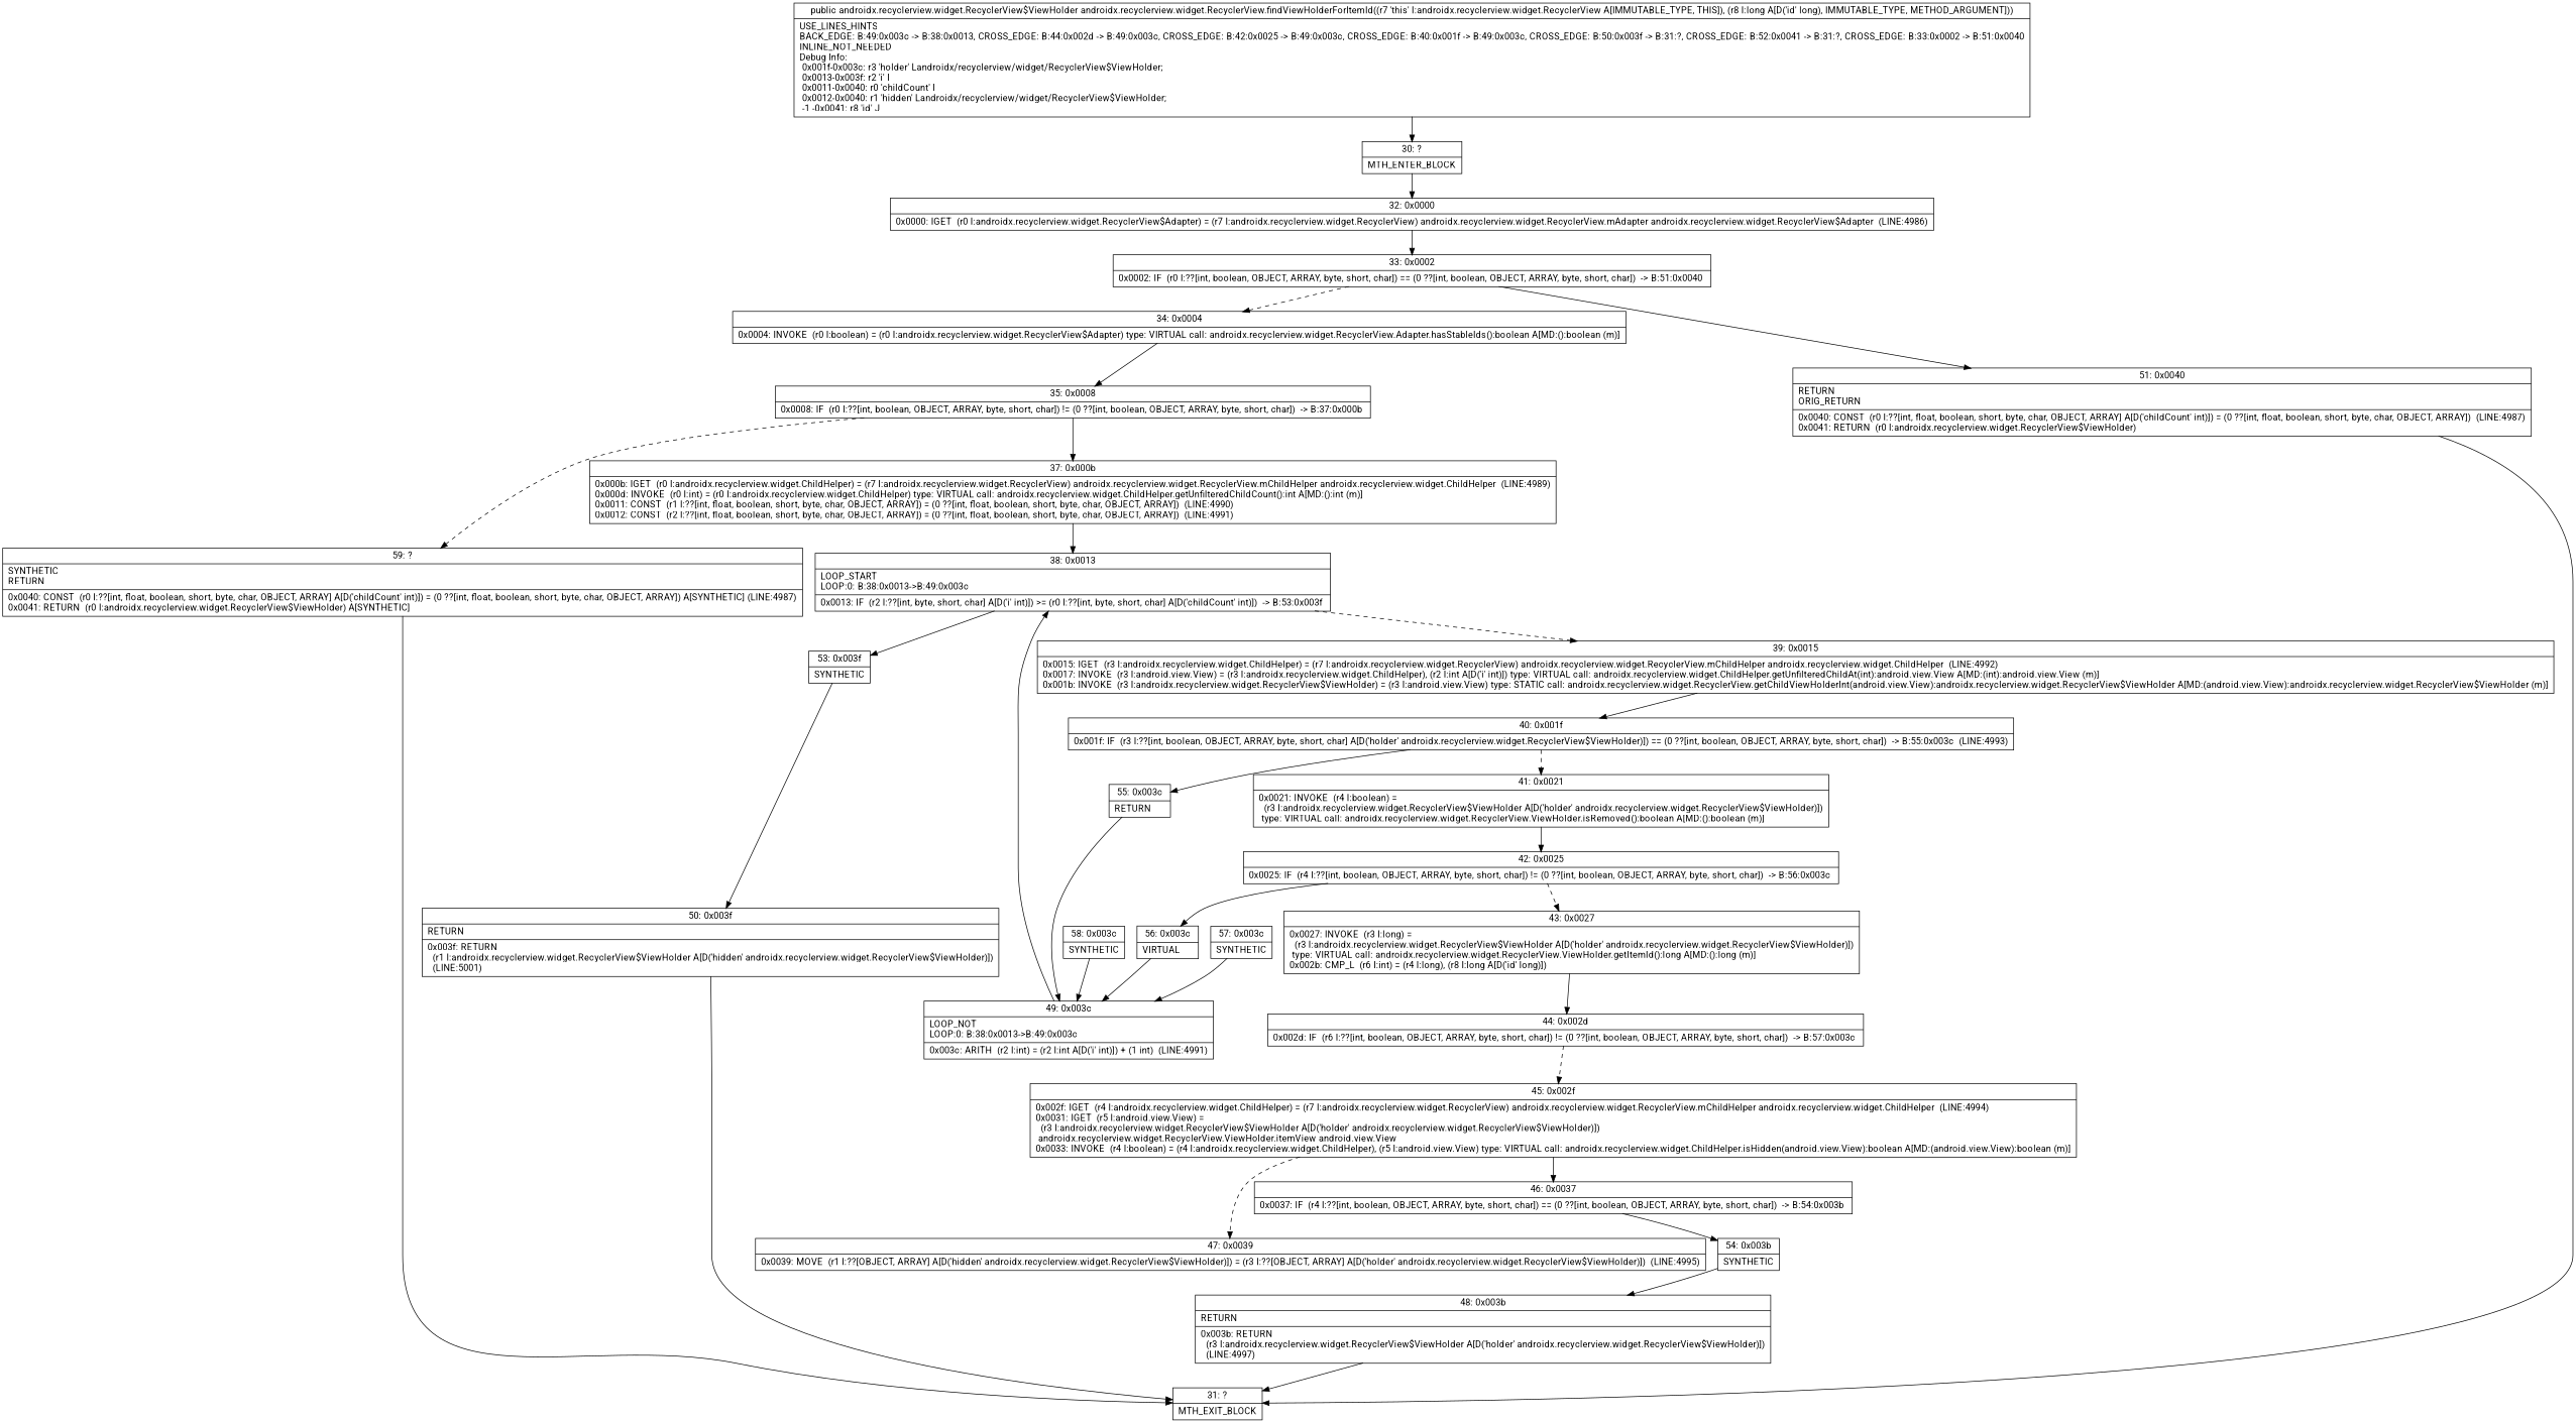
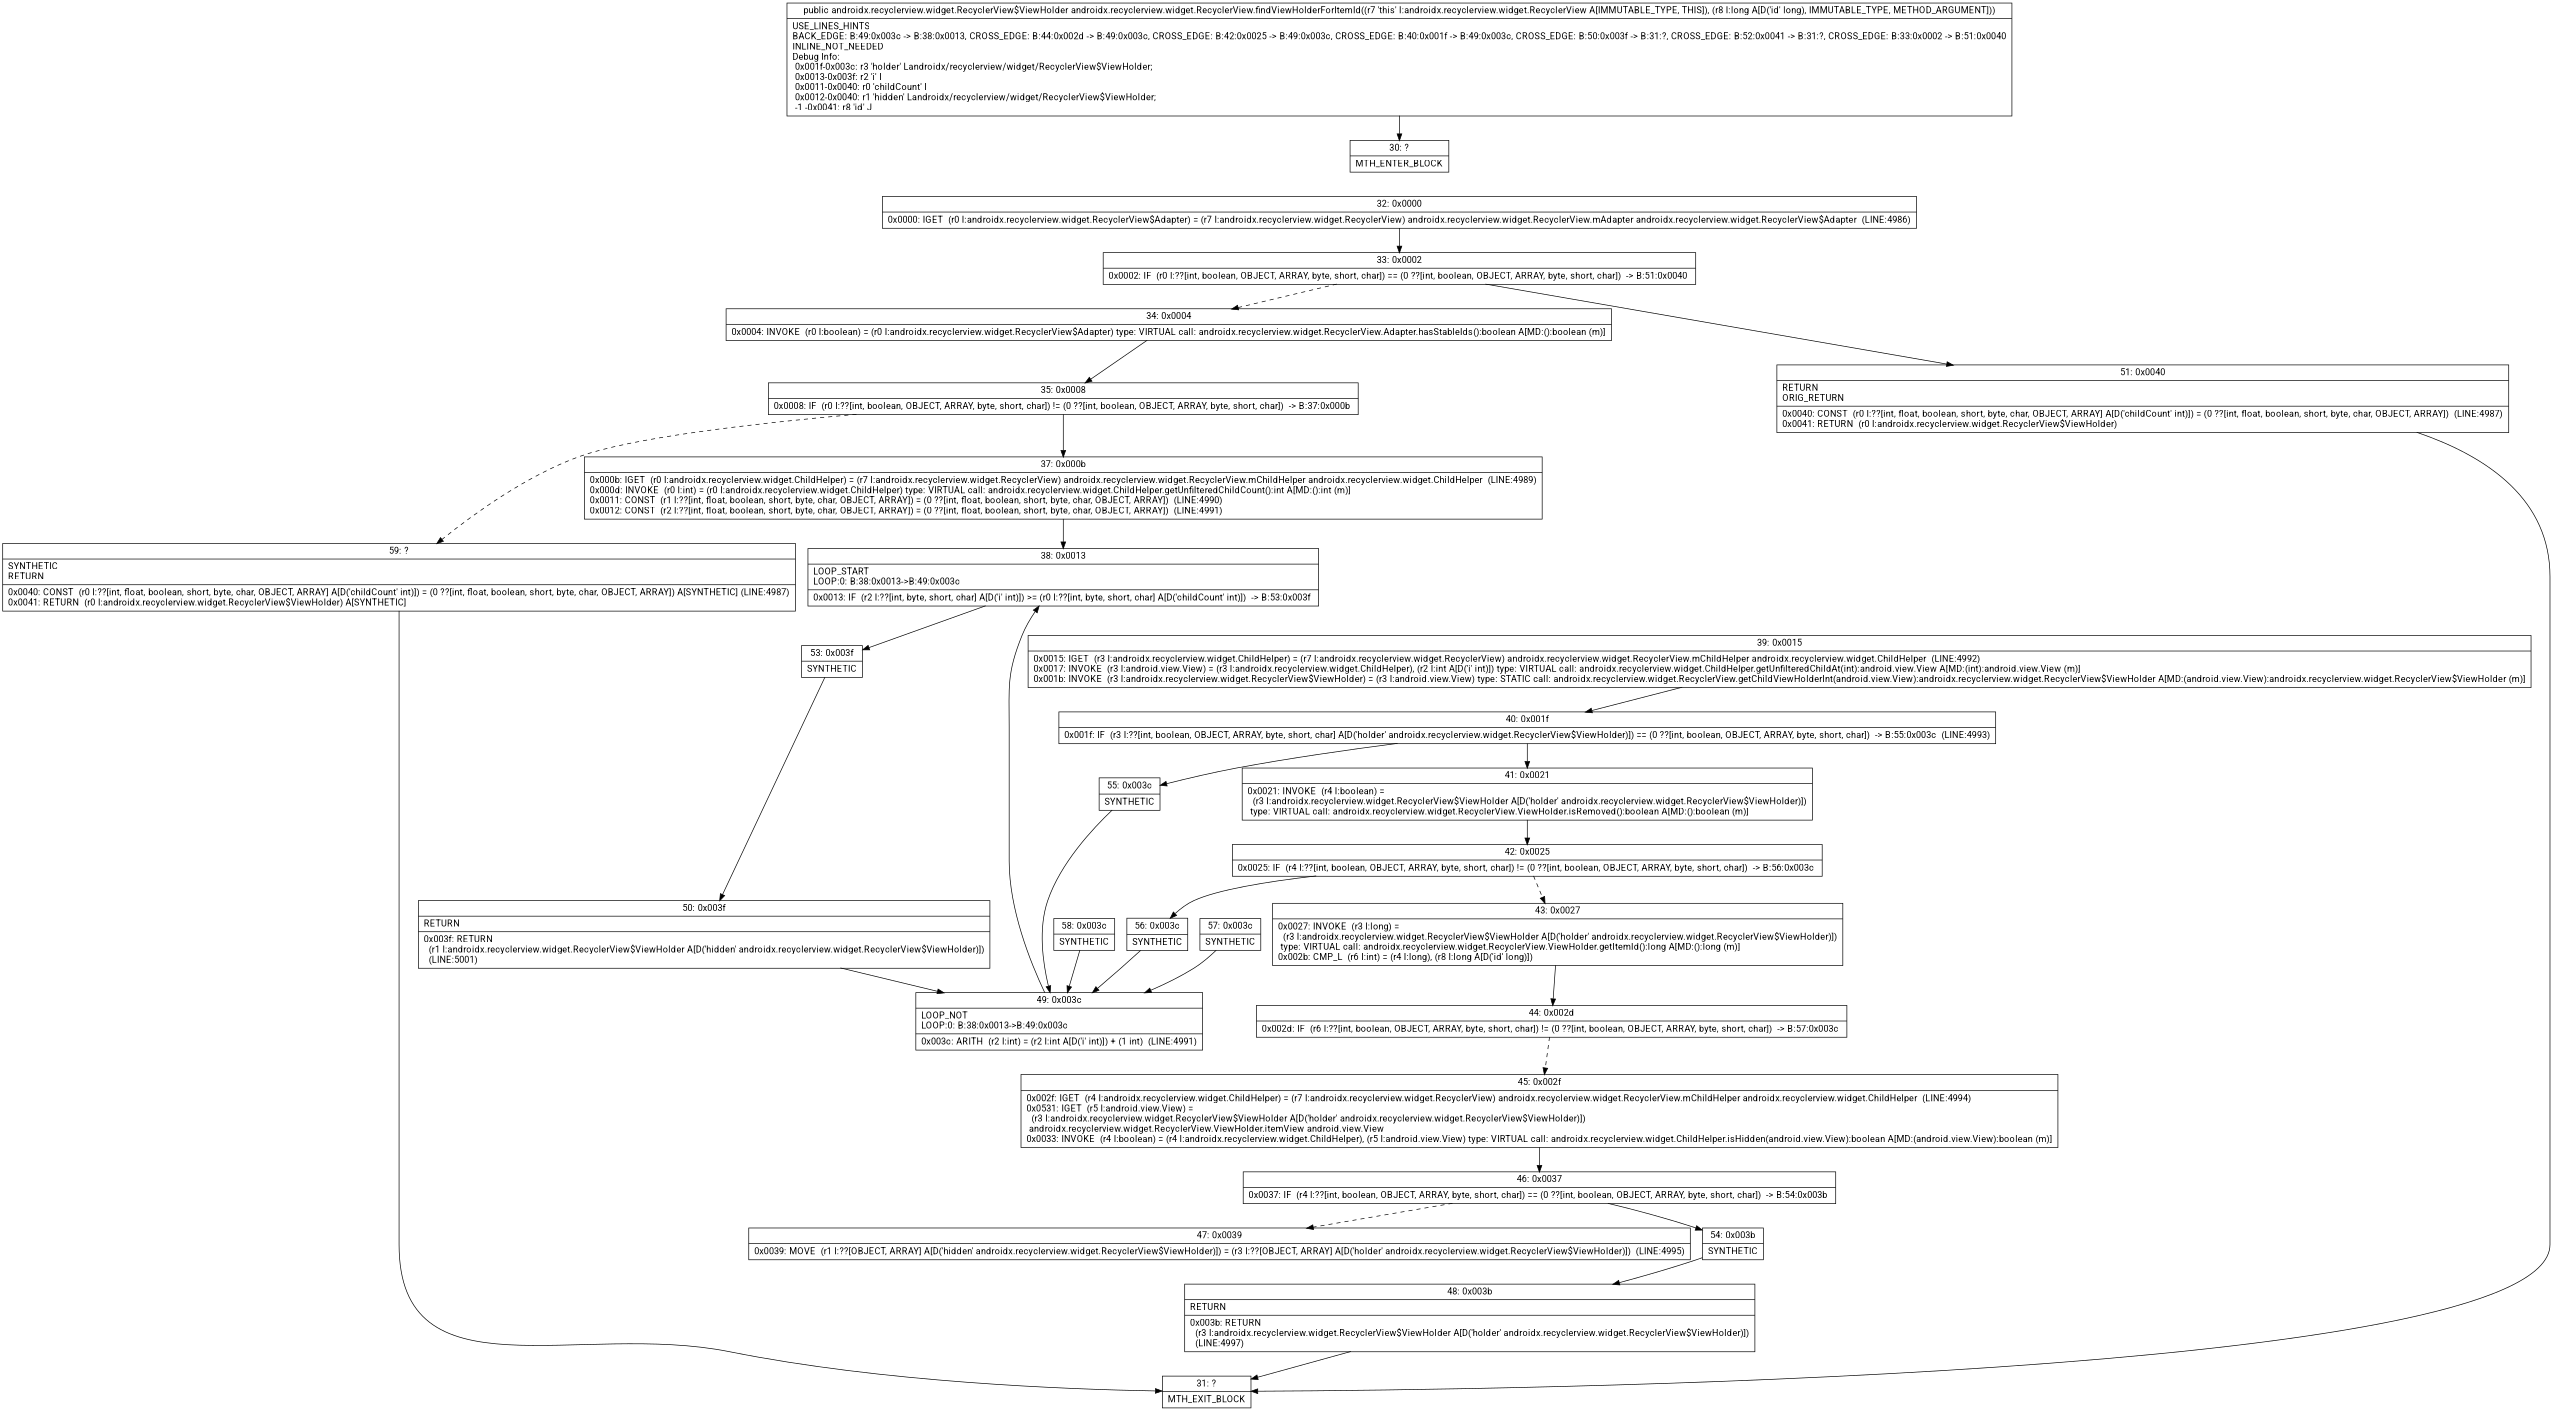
  digraph {
    fontname=Roboto
    node [fontname=Roboto shape=record]
    edge [fontname=Roboto]
    n1 [label="{30\:\ ?|MTH_ENTER_BLOCK\l}"]
    n2 [label="{32\:\ 0x0000|0x0000: IGET  (r0 I:androidx.recyclerview.widget.RecyclerView$Adapter) = (r7 I:androidx.recyclerview.widget.RecyclerView) androidx.recyclerview.widget.RecyclerView.mAdapter androidx.recyclerview.widget.RecyclerView$Adapter  (LINE:4986)\l}"]
    n3 [label="{33\:\ 0x0002|0x0002: IF  (r0 I:??[int, boolean, OBJECT, ARRAY, byte, short, char]) == (0 ??[int, boolean, OBJECT, ARRAY, byte, short, char])  \-\> B:51:0x0040 \l}"]
    n4 [label="{34\:\ 0x0004|0x0004: INVOKE  (r0 I:boolean) = (r0 I:androidx.recyclerview.widget.RecyclerView$Adapter) type: VIRTUAL call: androidx.recyclerview.widget.RecyclerView.Adapter.hasStableIds():boolean A[MD:():boolean (m)]\l}"]
    n5 [label="{51\:\ 0x0040|RETURN\lORIG_RETURN\l|0x0040: CONST  (r0 I:??[int, float, boolean, short, byte, char, OBJECT, ARRAY] A[D('childCount' int)]) = (0 ??[int, float, boolean, short, byte, char, OBJECT, ARRAY])  (LINE:4987)\l0x0041: RETURN  (r0 I:androidx.recyclerview.widget.RecyclerView$ViewHolder) \l}"]
    n6 [label="{35\:\ 0x0008|0x0008: IF  (r0 I:??[int, boolean, OBJECT, ARRAY, byte, short, char]) != (0 ??[int, boolean, OBJECT, ARRAY, byte, short, char])  \-\> B:37:0x000b \l}"]
    n7 [label="{31\:\ ?|MTH_EXIT_BLOCK\l}"]
    n8 [label="{37\:\ 0x000b|0x000b: IGET  (r0 I:androidx.recyclerview.widget.ChildHelper) = (r7 I:androidx.recyclerview.widget.RecyclerView) androidx.recyclerview.widget.RecyclerView.mChildHelper androidx.recyclerview.widget.ChildHelper  (LINE:4989)\l0x000d: INVOKE  (r0 I:int) = (r0 I:androidx.recyclerview.widget.ChildHelper) type: VIRTUAL call: androidx.recyclerview.widget.ChildHelper.getUnfilteredChildCount():int A[MD:():int (m)]\l0x0011: CONST  (r1 I:??[int, float, boolean, short, byte, char, OBJECT, ARRAY]) = (0 ??[int, float, boolean, short, byte, char, OBJECT, ARRAY])  (LINE:4990)\l0x0012: CONST  (r2 I:??[int, float, boolean, short, byte, char, OBJECT, ARRAY]) = (0 ??[int, float, boolean, short, byte, char, OBJECT, ARRAY])  (LINE:4991)\l}"]
    n9 [label="{59\:\ ?|SYNTHETIC\lRETURN\l|0x0040: CONST  (r0 I:??[int, float, boolean, short, byte, char, OBJECT, ARRAY] A[D('childCount' int)]) = (0 ??[int, float, boolean, short, byte, char, OBJECT, ARRAY]) A[SYNTHETIC] (LINE:4987)\l0x0041: RETURN  (r0 I:androidx.recyclerview.widget.RecyclerView$ViewHolder) A[SYNTHETIC]\l}"]
    n10 [label="{38\:\ 0x0013|LOOP_START\lLOOP:0: B:38:0x0013\-\>B:49:0x003c\l|0x0013: IF  (r2 I:??[int, byte, short, char] A[D('i' int)]) \>= (r0 I:??[int, byte, short, char] A[D('childCount' int)])  \-\> B:53:0x003f \l}"]
    n11 [label="{39\:\ 0x0015|0x0015: IGET  (r3 I:androidx.recyclerview.widget.ChildHelper) = (r7 I:androidx.recyclerview.widget.RecyclerView) androidx.recyclerview.widget.RecyclerView.mChildHelper androidx.recyclerview.widget.ChildHelper  (LINE:4992)\l0x0017: INVOKE  (r3 I:android.view.View) = (r3 I:androidx.recyclerview.widget.ChildHelper), (r2 I:int A[D('i' int)]) type: VIRTUAL call: androidx.recyclerview.widget.ChildHelper.getUnfilteredChildAt(int):android.view.View A[MD:(int):android.view.View (m)]\l0x001b: INVOKE  (r3 I:androidx.recyclerview.widget.RecyclerView$ViewHolder) = (r3 I:android.view.View) type: STATIC call: androidx.recyclerview.widget.RecyclerView.getChildViewHolderInt(android.view.View):androidx.recyclerview.widget.RecyclerView$ViewHolder A[MD:(android.view.View):androidx.recyclerview.widget.RecyclerView$ViewHolder (m)]\l}"]
    n12 [label="{53\:\ 0x003f|SYNTHETIC\l}"]
    n13 [label="{40\:\ 0x001f|0x001f: IF  (r3 I:??[int, boolean, OBJECT, ARRAY, byte, short, char] A[D('holder' androidx.recyclerview.widget.RecyclerView$ViewHolder)]) == (0 ??[int, boolean, OBJECT, ARRAY, byte, short, char])  \-\> B:55:0x003c  (LINE:4993)\l}"]
    n14 [label="{50\:\ 0x003f|RETURN\l|0x003f: RETURN  \l  (r1 I:androidx.recyclerview.widget.RecyclerView$ViewHolder A[D('hidden' androidx.recyclerview.widget.RecyclerView$ViewHolder)])\l  (LINE:5001)\l}"]
    n15 [label="{41\:\ 0x0021|0x0021: INVOKE  (r4 I:boolean) = \l  (r3 I:androidx.recyclerview.widget.RecyclerView$ViewHolder A[D('holder' androidx.recyclerview.widget.RecyclerView$ViewHolder)])\l type: VIRTUAL call: androidx.recyclerview.widget.RecyclerView.ViewHolder.isRemoved():boolean A[MD:():boolean (m)]\l}"]
-   n16 [label="{55\:\ 0x003c|RETURN\l}"]
+   n16 [label="{55\:\ 0x003c|SYNTHETIC\l}"]
    n17 [label="{42\:\ 0x0025|0x0025: IF  (r4 I:??[int, boolean, OBJECT, ARRAY, byte, short, char]) != (0 ??[int, boolean, OBJECT, ARRAY, byte, short, char])  \-\> B:56:0x003c \l}"]
    n18 [label="{49\:\ 0x003c|LOOP_NOT\lLOOP:0: B:38:0x0013\-\>B:49:0x003c\l|0x003c: ARITH  (r2 I:int) = (r2 I:int A[D('i' int)]) + (1 int)  (LINE:4991)\l}"]
    n19 [label="{43\:\ 0x0027|0x0027: INVOKE  (r3 I:long) = \l  (r3 I:androidx.recyclerview.widget.RecyclerView$ViewHolder A[D('holder' androidx.recyclerview.widget.RecyclerView$ViewHolder)])\l type: VIRTUAL call: androidx.recyclerview.widget.RecyclerView.ViewHolder.getItemId():long A[MD:():long (m)]\l0x002b: CMP_L  (r6 I:int) = (r4 I:long), (r8 I:long A[D('id' long)]) \l}"]
-   n20 [label="{56\:\ 0x003c|VIRTUAL\l}"]
+   n20 [label="{56\:\ 0x003c|SYNTHETIC\l}"]
    n21 [label="{44\:\ 0x002d|0x002d: IF  (r6 I:??[int, boolean, OBJECT, ARRAY, byte, short, char]) != (0 ??[int, boolean, OBJECT, ARRAY, byte, short, char])  \-\> B:57:0x003c \l}"]
-   n22 [label="{45\:\ 0x002f|0x002f: IGET  (r4 I:androidx.recyclerview.widget.ChildHelper) = (r7 I:androidx.recyclerview.widget.RecyclerView) androidx.recyclerview.widget.RecyclerView.mChildHelper androidx.recyclerview.widget.ChildHelper  (LINE:4994)\l0x0031: IGET  (r5 I:android.view.View) = \l  (r3 I:androidx.recyclerview.widget.RecyclerView$ViewHolder A[D('holder' androidx.recyclerview.widget.RecyclerView$ViewHolder)])\l androidx.recyclerview.widget.RecyclerView.ViewHolder.itemView android.view.View \l0x0033: INVOKE  (r4 I:boolean) = (r4 I:androidx.recyclerview.widget.ChildHelper), (r5 I:android.view.View) type: VIRTUAL call: androidx.recyclerview.widget.ChildHelper.isHidden(android.view.View):boolean A[MD:(android.view.View):boolean (m)]\l}"]
+   n22 [label="{45\:\ 0x002f|0x002f: IGET  (r4 I:androidx.recyclerview.widget.ChildHelper) = (r7 I:androidx.recyclerview.widget.RecyclerView) androidx.recyclerview.widget.RecyclerView.mChildHelper androidx.recyclerview.widget.ChildHelper  (LINE:4994)\l0x0531: IGET  (r5 I:android.view.View) = \l  (r3 I:androidx.recyclerview.widget.RecyclerView$ViewHolder A[D('holder' androidx.recyclerview.widget.RecyclerView$ViewHolder)])\l androidx.recyclerview.widget.RecyclerView.ViewHolder.itemView android.view.View \l0x0033: INVOKE  (r4 I:boolean) = (r4 I:androidx.recyclerview.widget.ChildHelper), (r5 I:android.view.View) type: VIRTUAL call: androidx.recyclerview.widget.ChildHelper.isHidden(android.view.View):boolean A[MD:(android.view.View):boolean (m)]\l}"]
    n23 [label="{46\:\ 0x0037|0x0037: IF  (r4 I:??[int, boolean, OBJECT, ARRAY, byte, short, char]) == (0 ??[int, boolean, OBJECT, ARRAY, byte, short, char])  \-\> B:54:0x003b \l}"]
    n24 [label="{57\:\ 0x003c|SYNTHETIC\l}"]
    n25 [label="{47\:\ 0x0039|0x0039: MOVE  (r1 I:??[OBJECT, ARRAY] A[D('hidden' androidx.recyclerview.widget.RecyclerView$ViewHolder)]) = (r3 I:??[OBJECT, ARRAY] A[D('holder' androidx.recyclerview.widget.RecyclerView$ViewHolder)])  (LINE:4995)\l}"]
    n26 [label="{54\:\ 0x003b|SYNTHETIC\l}"]
    n27 [label="{48\:\ 0x003b|RETURN\l|0x003b: RETURN  \l  (r3 I:androidx.recyclerview.widget.RecyclerView$ViewHolder A[D('holder' androidx.recyclerview.widget.RecyclerView$ViewHolder)])\l  (LINE:4997)\l}"]
    n28 [label="{58\:\ 0x003c|SYNTHETIC\l}"]
    n29 [label="{public androidx.recyclerview.widget.RecyclerView$ViewHolder androidx.recyclerview.widget.RecyclerView.findViewHolderForItemId((r7 'this' I:androidx.recyclerview.widget.RecyclerView A[IMMUTABLE_TYPE, THIS]), (r8 I:long A[D('id' long), IMMUTABLE_TYPE, METHOD_ARGUMENT]))  | USE_LINES_HINTS\lBACK_EDGE: B:49:0x003c \-\> B:38:0x0013, CROSS_EDGE: B:44:0x002d \-\> B:49:0x003c, CROSS_EDGE: B:42:0x0025 \-\> B:49:0x003c, CROSS_EDGE: B:40:0x001f \-\> B:49:0x003c, CROSS_EDGE: B:50:0x003f \-\> B:31:?, CROSS_EDGE: B:52:0x0041 \-\> B:31:?, CROSS_EDGE: B:33:0x0002 \-\> B:51:0x0040\lINLINE_NOT_NEEDED\lDebug Info:\l  0x001f\-0x003c: r3 'holder' Landroidx\/recyclerview\/widget\/RecyclerView$ViewHolder;\l  0x0013\-0x003f: r2 'i' I\l  0x0011\-0x0040: r0 'childCount' I\l  0x0012\-0x0040: r1 'hidden' Landroidx\/recyclerview\/widget\/RecyclerView$ViewHolder;\l  \-1 \-0x0041: r8 'id' J\l}"]
-   n1 -> n2
    n2 -> n3
    n3 -> n4 [style=dashed]
    n3 -> n5
    n4 -> n6
    n5 -> n7
    n6 -> n8
    n6 -> n9 [style=dashed]
    n8 -> n10
    n9 -> n7
-   n10 -> n11 [style=dashed]
    n10 -> n12
    n11 -> n13
    n12 -> n14
-   n13 -> n15 [style=dashed]
+   n13 -> n15 [style=solid]
    n13 -> n16
-   n14 -> n7
+   n14 -> n18
    n15 -> n17
    n16 -> n18
    n17 -> n19 [style=dashed]
    n17 -> n20
    n18 -> n10
    n19 -> n21
    n20 -> n18
    n21 -> n22 [style=dashed]
    n22 -> n23
-   n22 -> n25 [style=dashed]
+   n23 -> n25 [style=dashed]
    n23 -> n26
    n24 -> n18
    n26 -> n27
    n27 -> n7
    n28 -> n18
    n29 -> n1
  }
